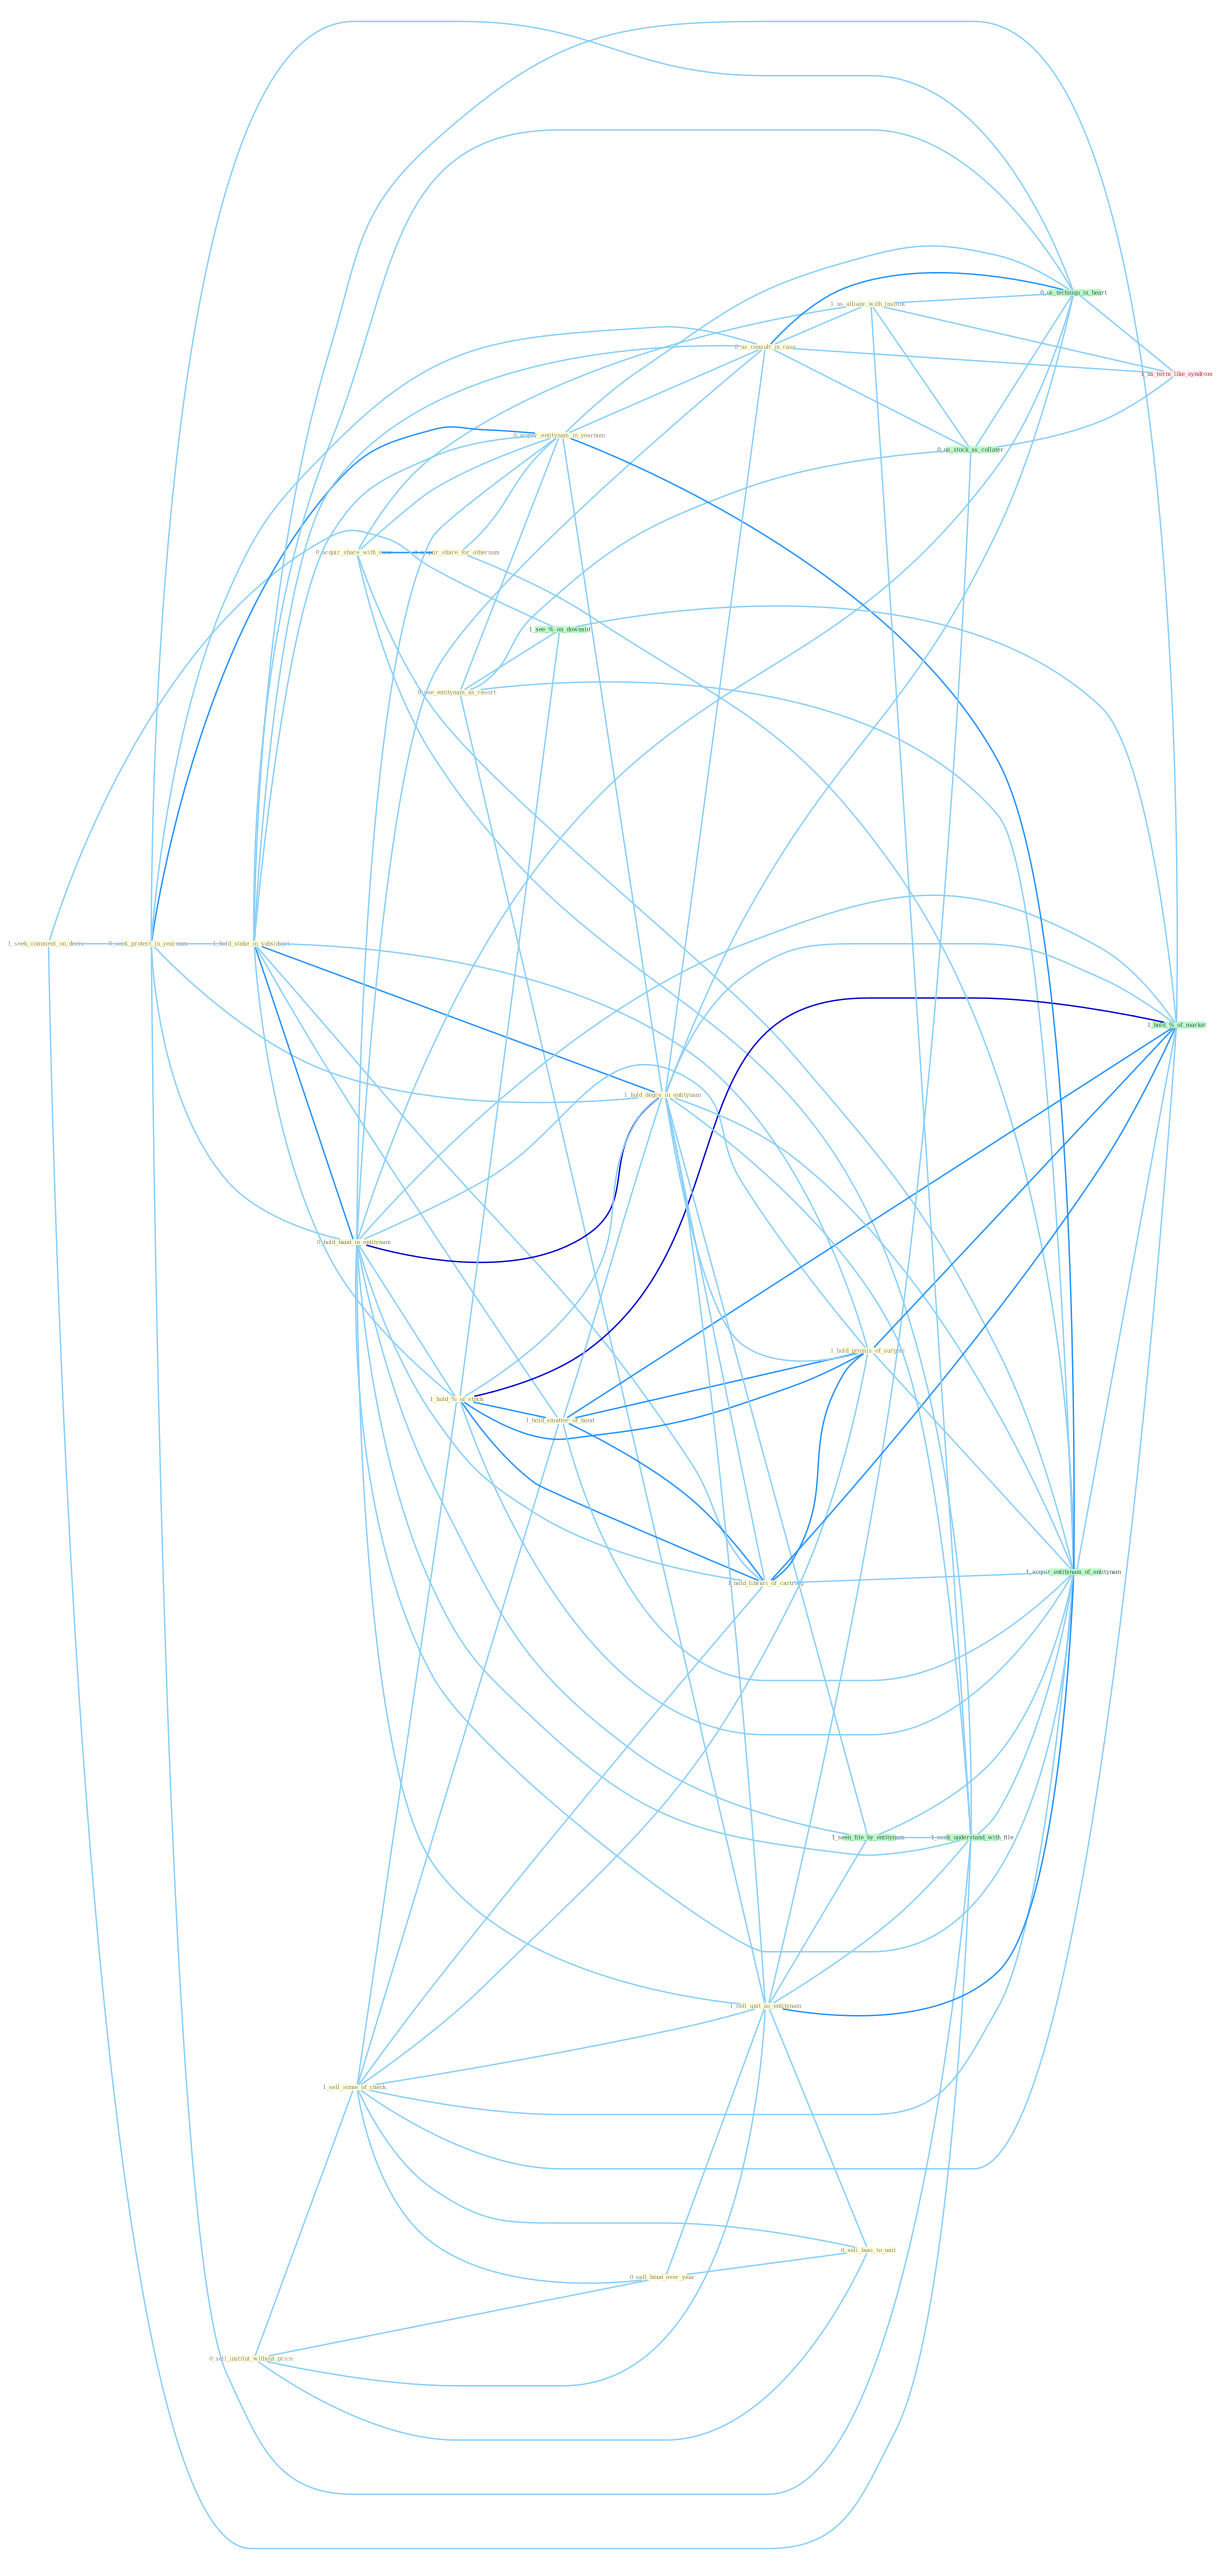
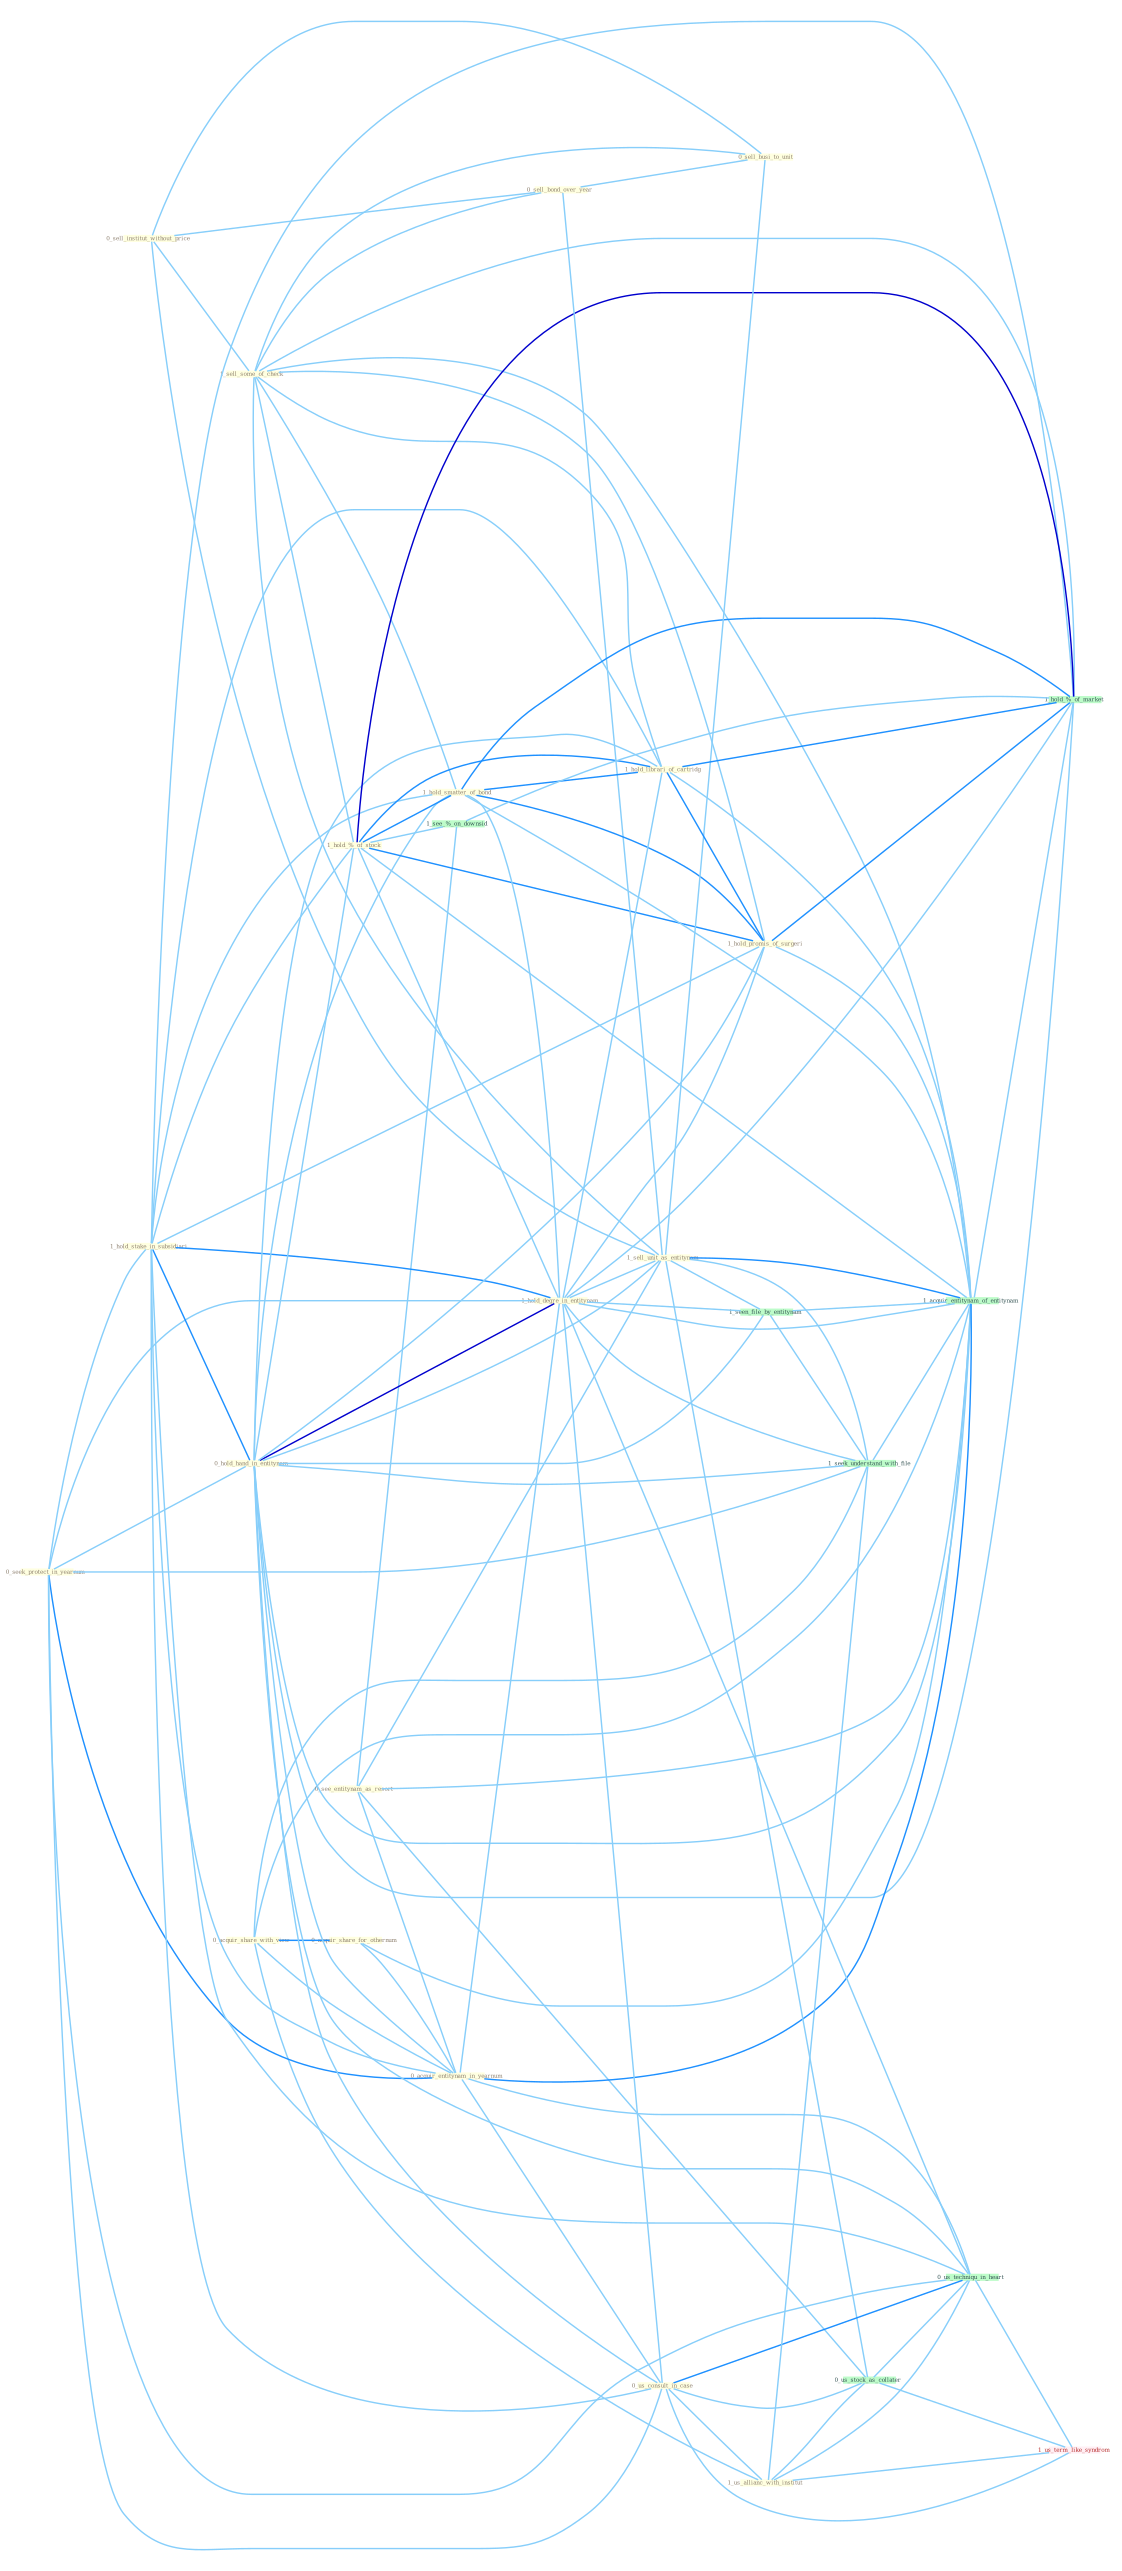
  graph {
    rankdir=LR
    node [color="#ffffe0" fixedsize=true fontcolor="#8b7d6b" fontsize=4 shape=polygon style=filled]
    edge [color="#87cefa" w=1]
    "0_acquir_share_with_view " [height=.06 width=.5]
    "0_sell_institut_without_price " [height=.06 width=.5]
-   "1_seek_comment_on_decis " [height=.06 width=.5]
    "0_see_entitynam_as_resort " [height=.06 width=.5]
    "0_seek_protect_in_yearnum " [height=.06 width=.5]
    "1_hold_stake_in_subsidiari " [height=.06 width=.5]
    "1_sell_some_of_check " [height=.06 width=.5]
    "0_hold_hand_in_entitynam " [height=.06 width=.5]
    "1_hold_%_of_stock " [height=.06 width=.5]
    "0_acquir_share_for_othernum " [height=.06 width=.5]
    "0_sell_bond_over_year " [height=.06 width=.5]
    "1_hold_smatter_of_bond " [height=.06 width=.5]
    "0_acquir_entitynam_in_yearnum " [height=.06 width=.5]
    "1_hold_degre_in_entitynam " [height=.06 width=.5]
    "1_sell_unit_as_entitynam " [height=.06 width=.5]
    "1_hold_librari_of_cartridg " [height=.06 width=.5]
    "0_sell_busi_to_unit " [height=.06 width=.5]
    "1_hold_promis_of_surgeri " [height=.06 width=.5]
    "0_us_consult_in_case " [height=.06 width=.5]
    "1_us_allianc_with_institut " [height=.06 width=.5]
    "1_us_term_like_syndrom " [color="#fff0f5" fontcolor="#b22222" height=.06 width=.5]
    n22 [color="#BDFCC9" fontcolor="#2f4f4f" height=.06 label="1_seek_understand_with_file" width=.5]
    "1_acquir_entitynam_of_entitynam " [color="#BDFCC9" fontcolor="#2f4f4f" height=.06 width=.5]
    "1_see_%_on_downsid " [color="#BDFCC9" fontcolor="#2f4f4f" height=.06 width=.5]
    "0_us_stock_as_collater " [color="#BDFCC9" fontcolor="#2f4f4f" height=.06 width=.5]
    "0_us_techniqu_in_heart " [color="#BDFCC9" fontcolor="#2f4f4f" height=.06 width=.5]
    "1_hold_%_of_market " [color="#BDFCC9" fontcolor="#2f4f4f" height=.06 width=.5]
    "1_seen_file_by_entitynam " [color="#BDFCC9" fontcolor="#2f4f4f" height=.06 width=.5]
    subgraph sub_1 {
      "0_acquir_share_with_view "
      "0_sell_institut_without_price "
-     "1_seek_comment_on_decis "
      "0_see_entitynam_as_resort "
      "0_seek_protect_in_yearnum "
      "1_hold_stake_in_subsidiari "
      "1_sell_some_of_check "
      "0_hold_hand_in_entitynam "
      "1_hold_%_of_stock "
      "0_acquir_share_for_othernum "
      "0_sell_bond_over_year "
      "1_hold_smatter_of_bond "
      "0_acquir_entitynam_in_yearnum "
      "1_hold_degre_in_entitynam "
      "1_sell_unit_as_entitynam "
      "1_hold_librari_of_cartridg "
      "0_sell_busi_to_unit "
      "1_hold_promis_of_surgeri "
      "0_us_consult_in_case "
      "1_us_allianc_with_institut "
    }
    subgraph sub_2 {
      "1_us_term_like_syndrom "
    }
    "0_acquir_share_with_view " -- "0_acquir_share_for_othernum " [color="#1e90ff" w=2]
    "0_acquir_share_with_view " -- "0_acquir_entitynam_in_yearnum "
    "0_acquir_share_with_view " -- "1_us_allianc_with_institut "
    "0_acquir_share_with_view " -- n22
    "0_acquir_share_with_view " -- "1_acquir_entitynam_of_entitynam "
    "0_sell_institut_without_price " -- "1_sell_some_of_check "
    "0_sell_institut_without_price " -- "0_sell_bond_over_year "
    "0_sell_institut_without_price " -- "1_sell_unit_as_entitynam "
    "0_sell_institut_without_price " -- "0_sell_busi_to_unit "
-   "1_seek_comment_on_decis " -- "0_seek_protect_in_yearnum "
-   "1_seek_comment_on_decis " -- n22
-   "1_seek_comment_on_decis " -- "1_see_%_on_downsid "
    "0_see_entitynam_as_resort " -- "0_acquir_entitynam_in_yearnum "
    "0_see_entitynam_as_resort " -- "1_sell_unit_as_entitynam "
    "0_see_entitynam_as_resort " -- "1_acquir_entitynam_of_entitynam "
    "0_see_entitynam_as_resort " -- "1_see_%_on_downsid "
    "0_see_entitynam_as_resort " -- "0_us_stock_as_collater "
    "0_seek_protect_in_yearnum " -- "1_hold_stake_in_subsidiari "
    "0_seek_protect_in_yearnum " -- "0_hold_hand_in_entitynam "
    "0_seek_protect_in_yearnum " -- "0_acquir_entitynam_in_yearnum " [color="#1e90ff" w=2]
    "0_seek_protect_in_yearnum " -- "1_hold_degre_in_entitynam "
    "0_seek_protect_in_yearnum " -- "0_us_consult_in_case "
    "0_seek_protect_in_yearnum " -- n22
    "0_seek_protect_in_yearnum " -- "0_us_techniqu_in_heart "
    "1_hold_stake_in_subsidiari " -- "0_hold_hand_in_entitynam " [color="#1e90ff" w=2]
    "1_hold_stake_in_subsidiari " -- "1_hold_%_of_stock "
    "1_hold_stake_in_subsidiari " -- "1_hold_smatter_of_bond "
    "1_hold_stake_in_subsidiari " -- "0_acquir_entitynam_in_yearnum "
    "1_hold_stake_in_subsidiari " -- "1_hold_degre_in_entitynam " [color="#1e90ff" w=2]
    "1_hold_stake_in_subsidiari " -- "1_hold_librari_of_cartridg "
    "1_hold_stake_in_subsidiari " -- "1_hold_promis_of_surgeri "
    "1_hold_stake_in_subsidiari " -- "0_us_consult_in_case "
    "1_hold_stake_in_subsidiari " -- "0_us_techniqu_in_heart "
    "1_hold_stake_in_subsidiari " -- "1_hold_%_of_market "
    "1_sell_some_of_check " -- "1_hold_%_of_stock "
    "1_sell_some_of_check " -- "0_sell_bond_over_year "
    "1_sell_some_of_check " -- "1_hold_smatter_of_bond "
    "1_sell_some_of_check " -- "1_sell_unit_as_entitynam "
    "1_sell_some_of_check " -- "1_hold_librari_of_cartridg "
    "1_sell_some_of_check " -- "0_sell_busi_to_unit "
    "1_sell_some_of_check " -- "1_hold_promis_of_surgeri "
    "1_sell_some_of_check " -- "1_acquir_entitynam_of_entitynam "
    "1_sell_some_of_check " -- "1_hold_%_of_market "
    "0_hold_hand_in_entitynam " -- "1_hold_%_of_stock "
+   "0_hold_hand_in_entitynam " -- "1_hold_smatter_of_bond "
    "0_hold_hand_in_entitynam " -- "0_acquir_entitynam_in_yearnum "
    "0_hold_hand_in_entitynam " -- "1_hold_degre_in_entitynam " [color="#0000cd" w=3]
    "0_hold_hand_in_entitynam " -- "1_sell_unit_as_entitynam "
    "0_hold_hand_in_entitynam " -- "1_hold_librari_of_cartridg "
    "0_hold_hand_in_entitynam " -- "1_hold_promis_of_surgeri "
    "0_hold_hand_in_entitynam " -- "0_us_consult_in_case "
    "0_hold_hand_in_entitynam " -- n22
    "0_hold_hand_in_entitynam " -- "1_acquir_entitynam_of_entitynam "
    "0_hold_hand_in_entitynam " -- "0_us_techniqu_in_heart "
    "0_hold_hand_in_entitynam " -- "1_hold_%_of_market "
    "0_hold_hand_in_entitynam " -- "1_seen_file_by_entitynam "
    "1_hold_%_of_stock " -- "1_hold_smatter_of_bond " [color="#1e90ff" w=2]
    "1_hold_%_of_stock " -- "1_hold_degre_in_entitynam "
    "1_hold_%_of_stock " -- "1_hold_librari_of_cartridg " [color="#1e90ff" w=2]
    "1_hold_%_of_stock " -- "1_hold_promis_of_surgeri " [color="#1e90ff" w=2]
    "1_hold_%_of_stock " -- "1_acquir_entitynam_of_entitynam "
    "1_hold_%_of_stock " -- "1_see_%_on_downsid "
    "1_hold_%_of_stock " -- "1_hold_%_of_market " [color="#0000cd" w=3]
    "0_acquir_share_for_othernum " -- "0_acquir_entitynam_in_yearnum "
    "0_acquir_share_for_othernum " -- "1_acquir_entitynam_of_entitynam "
    "0_sell_bond_over_year " -- "1_sell_unit_as_entitynam "
    "0_sell_bond_over_year " -- "0_sell_busi_to_unit "
    "1_hold_smatter_of_bond " -- "1_hold_degre_in_entitynam "
    "1_hold_smatter_of_bond " -- "1_hold_librari_of_cartridg " [color="#1e90ff" w=2]
    "1_hold_smatter_of_bond " -- "1_hold_promis_of_surgeri " [color="#1e90ff" w=2]
    "1_hold_smatter_of_bond " -- "1_acquir_entitynam_of_entitynam "
    "1_hold_smatter_of_bond " -- "1_hold_%_of_market " [color="#1e90ff" w=2]
    "0_acquir_entitynam_in_yearnum " -- "1_hold_degre_in_entitynam "
    "0_acquir_entitynam_in_yearnum " -- "0_us_consult_in_case "
    "0_acquir_entitynam_in_yearnum " -- "1_acquir_entitynam_of_entitynam " [color="#1e90ff" w=2]
    "0_acquir_entitynam_in_yearnum " -- "0_us_techniqu_in_heart "
    "1_hold_degre_in_entitynam " -- "1_sell_unit_as_entitynam "
    "1_hold_degre_in_entitynam " -- "1_hold_librari_of_cartridg "
    "1_hold_degre_in_entitynam " -- "1_hold_promis_of_surgeri "
    "1_hold_degre_in_entitynam " -- "0_us_consult_in_case "
    "1_hold_degre_in_entitynam " -- n22
    "1_hold_degre_in_entitynam " -- "1_acquir_entitynam_of_entitynam "
    "1_hold_degre_in_entitynam " -- "0_us_techniqu_in_heart "
    "1_hold_degre_in_entitynam " -- "1_hold_%_of_market "
    "1_hold_degre_in_entitynam " -- "1_seen_file_by_entitynam "
    "1_sell_unit_as_entitynam " -- "0_sell_busi_to_unit "
    "1_sell_unit_as_entitynam " -- n22
    "1_sell_unit_as_entitynam " -- "1_acquir_entitynam_of_entitynam " [color="#1e90ff"]
    "1_sell_unit_as_entitynam " -- "0_us_stock_as_collater "
    "1_sell_unit_as_entitynam " -- "1_seen_file_by_entitynam "
    "1_hold_librari_of_cartridg " -- "1_hold_promis_of_surgeri " [color="#1e90ff" w=2]
    "1_hold_librari_of_cartridg " -- "1_acquir_entitynam_of_entitynam "
    "1_hold_librari_of_cartridg " -- "1_hold_%_of_market " [color="#1e90ff" w=2]
    "1_hold_promis_of_surgeri " -- "1_acquir_entitynam_of_entitynam "
    "1_hold_promis_of_surgeri " -- "1_hold_%_of_market " [color="#1e90ff" w=2]
    "0_us_consult_in_case " -- "1_us_allianc_with_institut "
    "0_us_consult_in_case " -- "1_us_term_like_syndrom "
    "0_us_consult_in_case " -- "0_us_stock_as_collater "
    "0_us_consult_in_case " -- "0_us_techniqu_in_heart " [color="#1e90ff" w=2]
    "1_us_allianc_with_institut " -- "1_us_term_like_syndrom "
    "1_us_allianc_with_institut " -- n22
    "1_us_allianc_with_institut " -- "0_us_stock_as_collater "
    "1_us_allianc_with_institut " -- "0_us_techniqu_in_heart "
    n22 -- "1_acquir_entitynam_of_entitynam "
    "1_acquir_entitynam_of_entitynam " -- "1_hold_%_of_market "
    "1_see_%_on_downsid " -- "1_hold_%_of_market "
    "0_us_stock_as_collater " -- "1_us_term_like_syndrom "
    "0_us_stock_as_collater " -- "0_us_techniqu_in_heart "
    "0_us_techniqu_in_heart " -- "1_us_term_like_syndrom "
    "1_seen_file_by_entitynam " -- n22
    "1_seen_file_by_entitynam " -- "1_acquir_entitynam_of_entitynam "
  }
